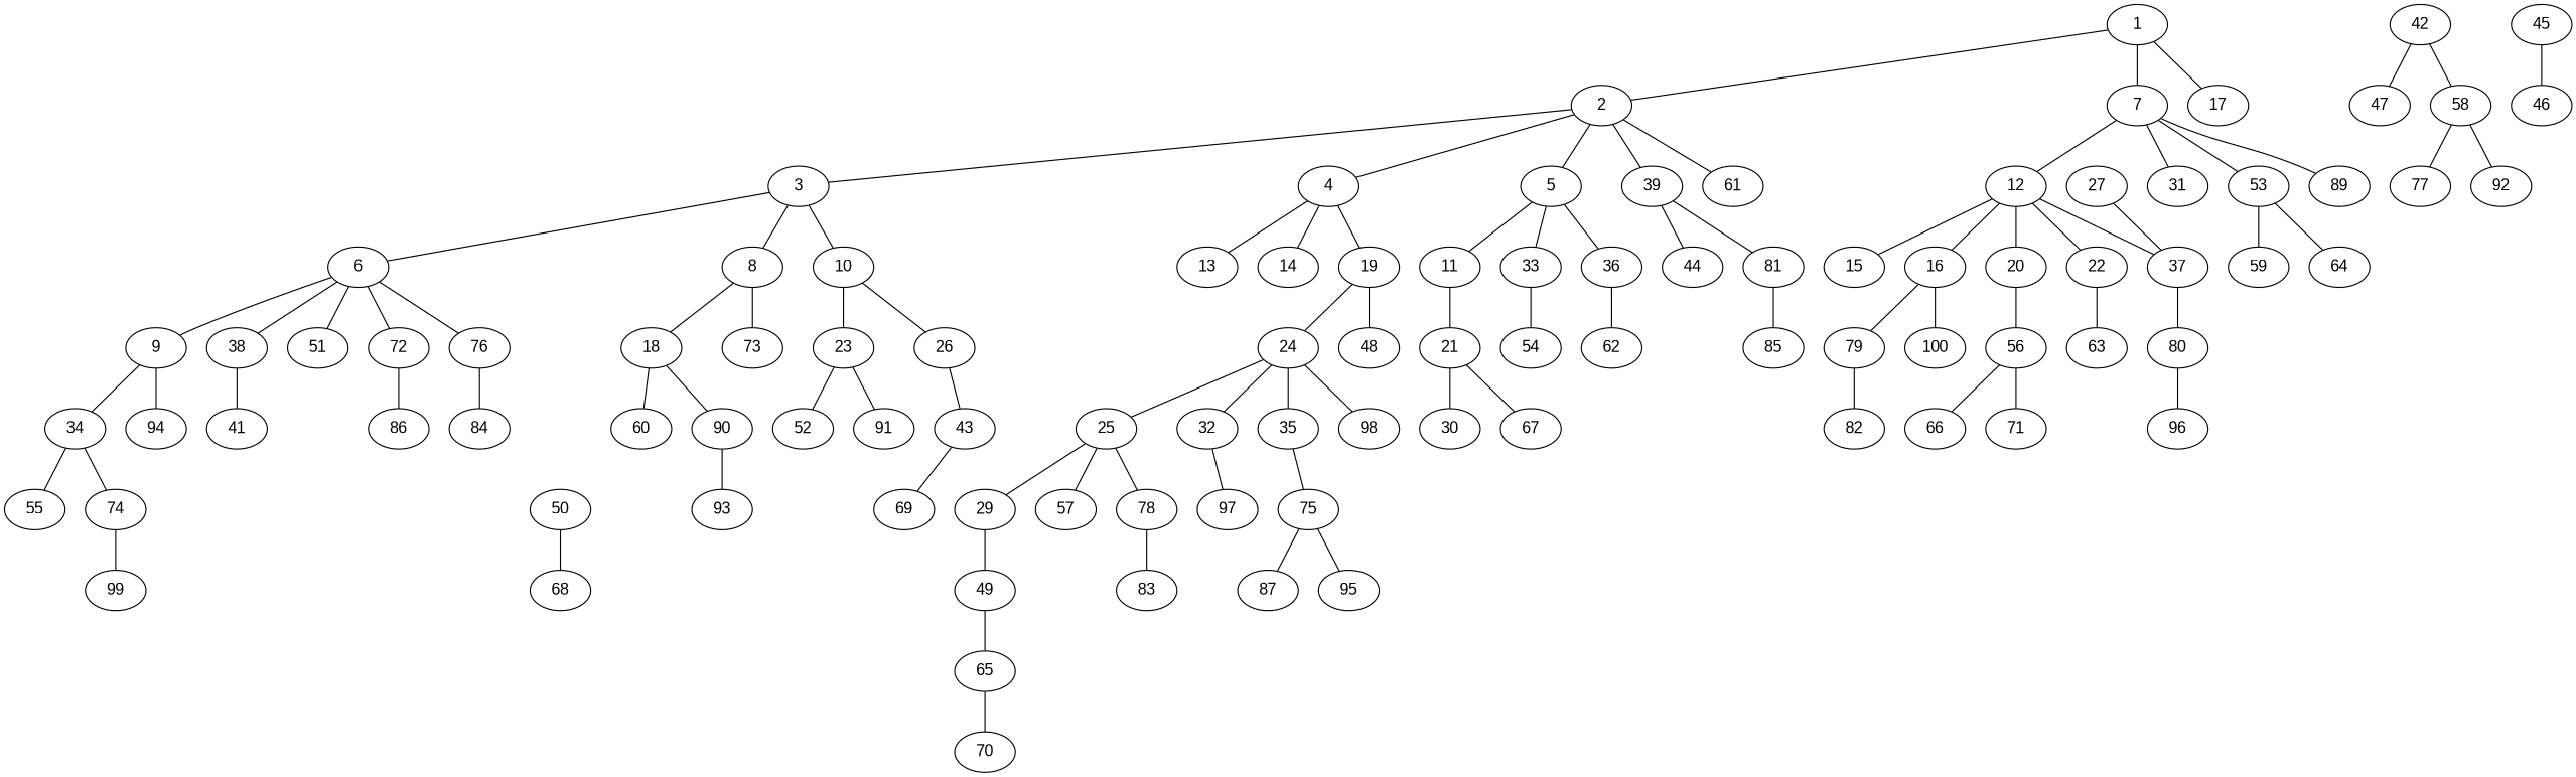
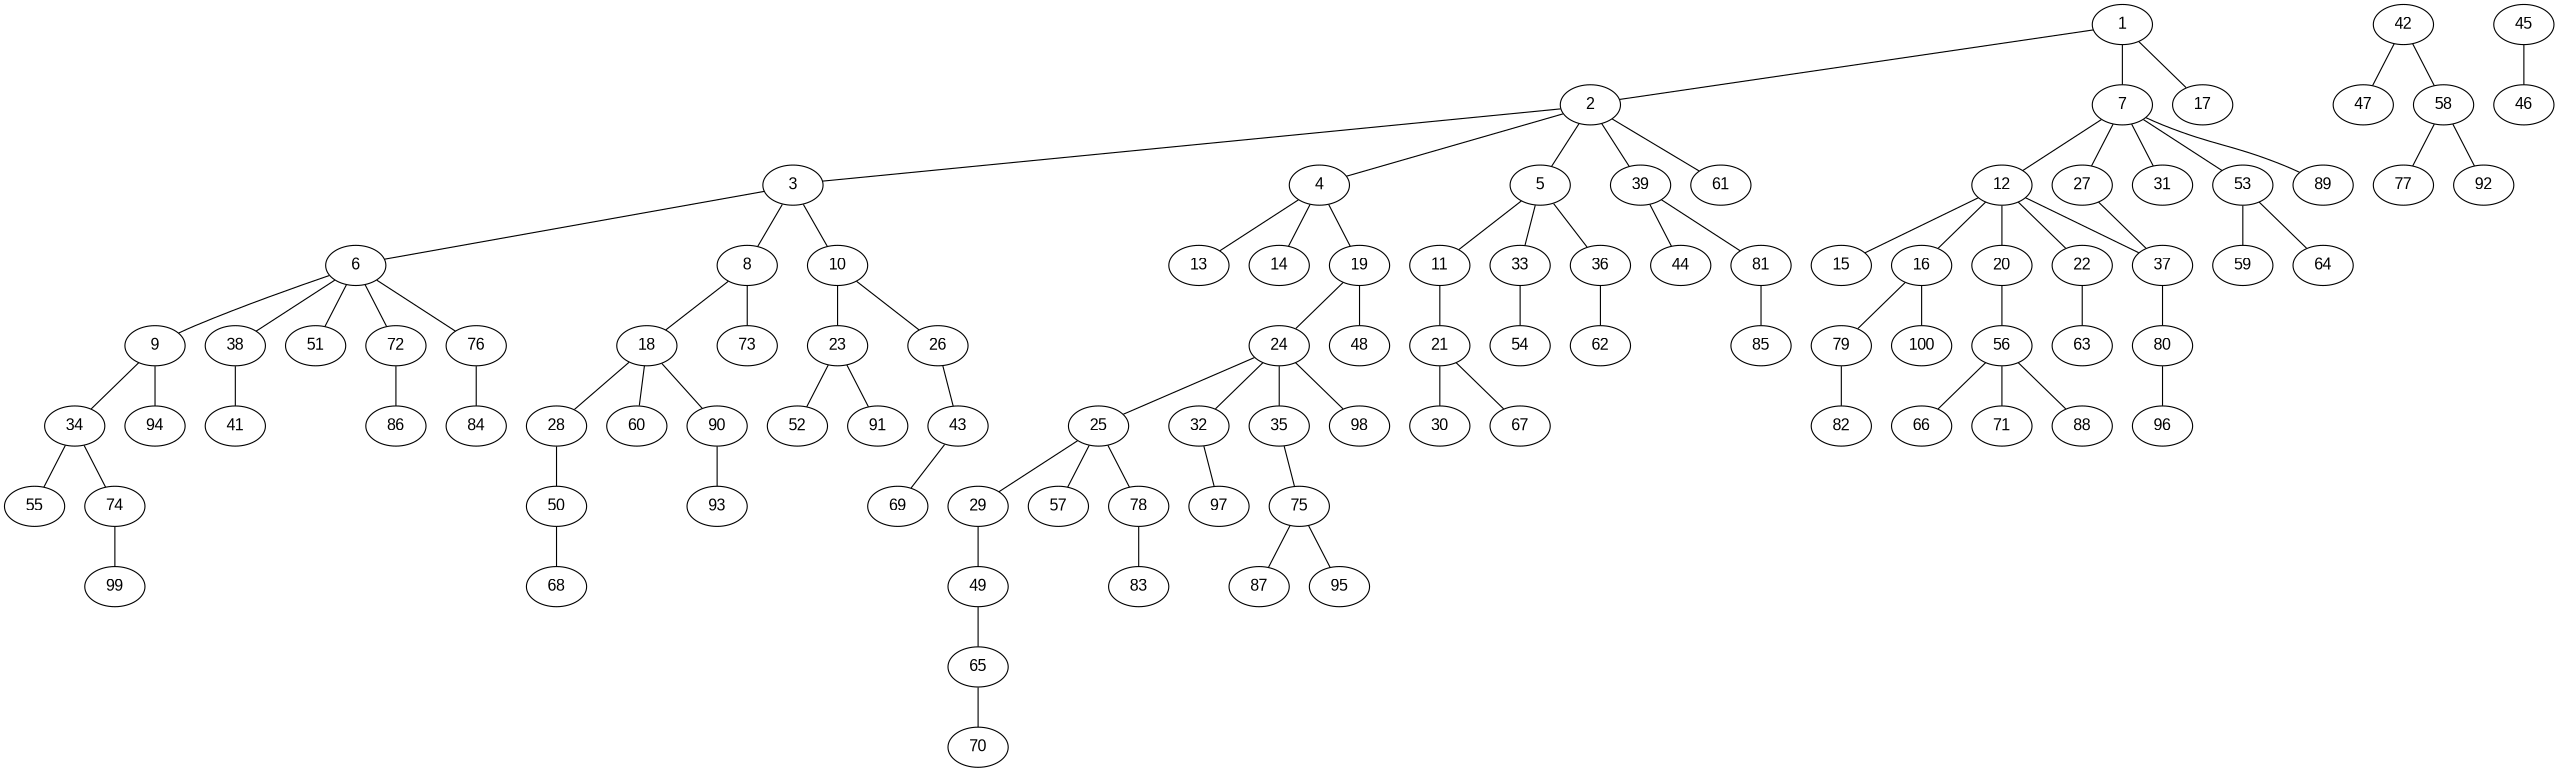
  graph {
    fontname="Liberation Sans"
    node [fontname="Liberation Sans"]
    edge [fontname="Liberation Sans"]
    1
    2
    7
    17
    3
    4
    5
    39
    61
    12
    27
    31
    53
    89
    6
    8
    10
    13
    14
    19
    11
    33
    36
    44
    81
    15
    16
    20
    22
    37
    59
    64
    9
    38
    51
    72
    76
    18
    73
    23
    26
    24
    48
    21
    54
    62
    85
    34
    94
    41
    86
    84
+   28
    60
    90
    52
    91
    43
    25
    32
    35
    98
    30
    67
    55
    74
    79
    100
    56
    63
    80
    42
    47
    58
    50
    93
    99
    69
    82
    66
    71
+   88
    96
    45
    46
    68
    29
    57
    78
    97
    75
    49
    83
    87
    95
    65
    77
    92
    70
    1 -- 2
    1 -- 7
    1 -- 17
    2 -- 3
    2 -- 4
    2 -- 5
    2 -- 39
    2 -- 61
    7 -- 12
+   7 -- 27
    7 -- 31
    7 -- 53
    7 -- 89
    3 -- 6
    3 -- 8
    3 -- 10
    4 -- 13
    4 -- 14
    4 -- 19
    5 -- 11
    5 -- 33
    5 -- 36
    39 -- 44
    39 -- 81
    12 -- 15
    12 -- 16
    12 -- 20
    12 -- 22
    12 -- 37
    27 -- 37
    53 -- 59
    53 -- 64
    6 -- 9
    6 -- 38
    6 -- 51
    6 -- 72
    6 -- 76
    8 -- 18
    8 -- 73
    10 -- 23
    10 -- 26
    19 -- 24
    19 -- 48
    11 -- 21
    33 -- 54
    36 -- 62
    81 -- 85
    16 -- 79
    16 -- 100
    20 -- 56
    22 -- 63
    37 -- 80
    9 -- 34
    9 -- 94
    38 -- 41
    72 -- 86
    76 -- 84
+   18 -- 28
    18 -- 60
    18 -- 90
    23 -- 52
    23 -- 91
    26 -- 43
    24 -- 25
    24 -- 32
    24 -- 35
    24 -- 98
    21 -- 30
    21 -- 67
    34 -- 55
    34 -- 74
+   28 -- 50
    90 -- 93
    43 -- 69
    25 -- 29
    25 -- 57
    25 -- 78
    32 -- 97
    35 -- 75
    74 -- 99
    79 -- 82
    56 -- 66
    56 -- 71
+   56 -- 88
    80 -- 96
    42 -- 47
    42 -- 58
    58 -- 77
    58 -- 92
    50 -- 68
    45 -- 46
    29 -- 49
    78 -- 83
    75 -- 87
    75 -- 95
    49 -- 65
    65 -- 70
  }
